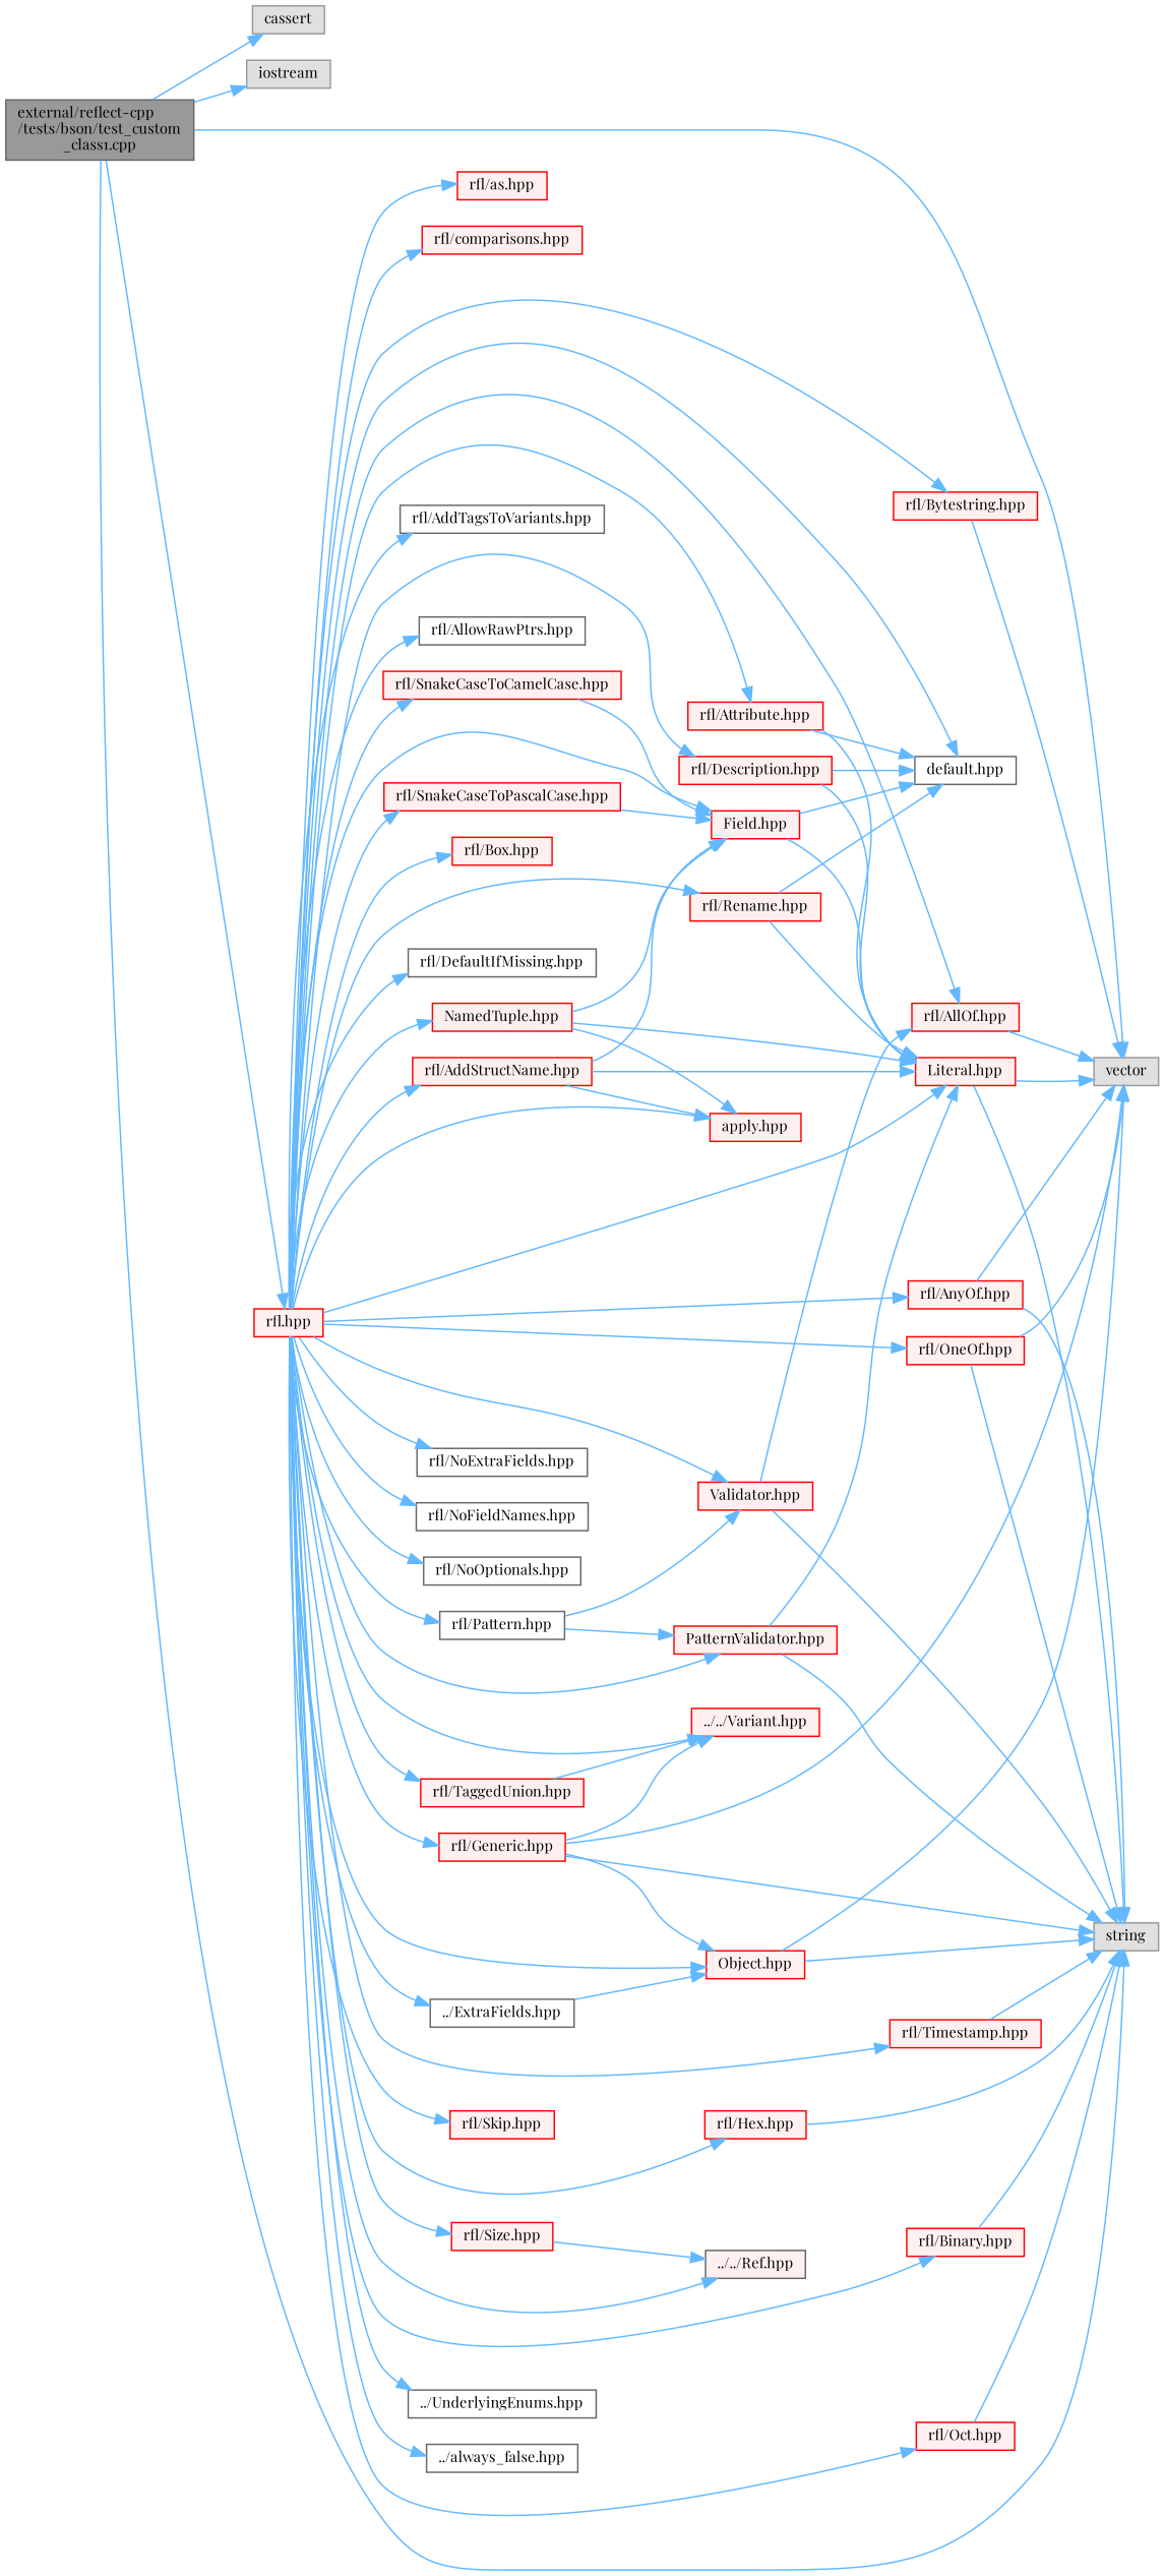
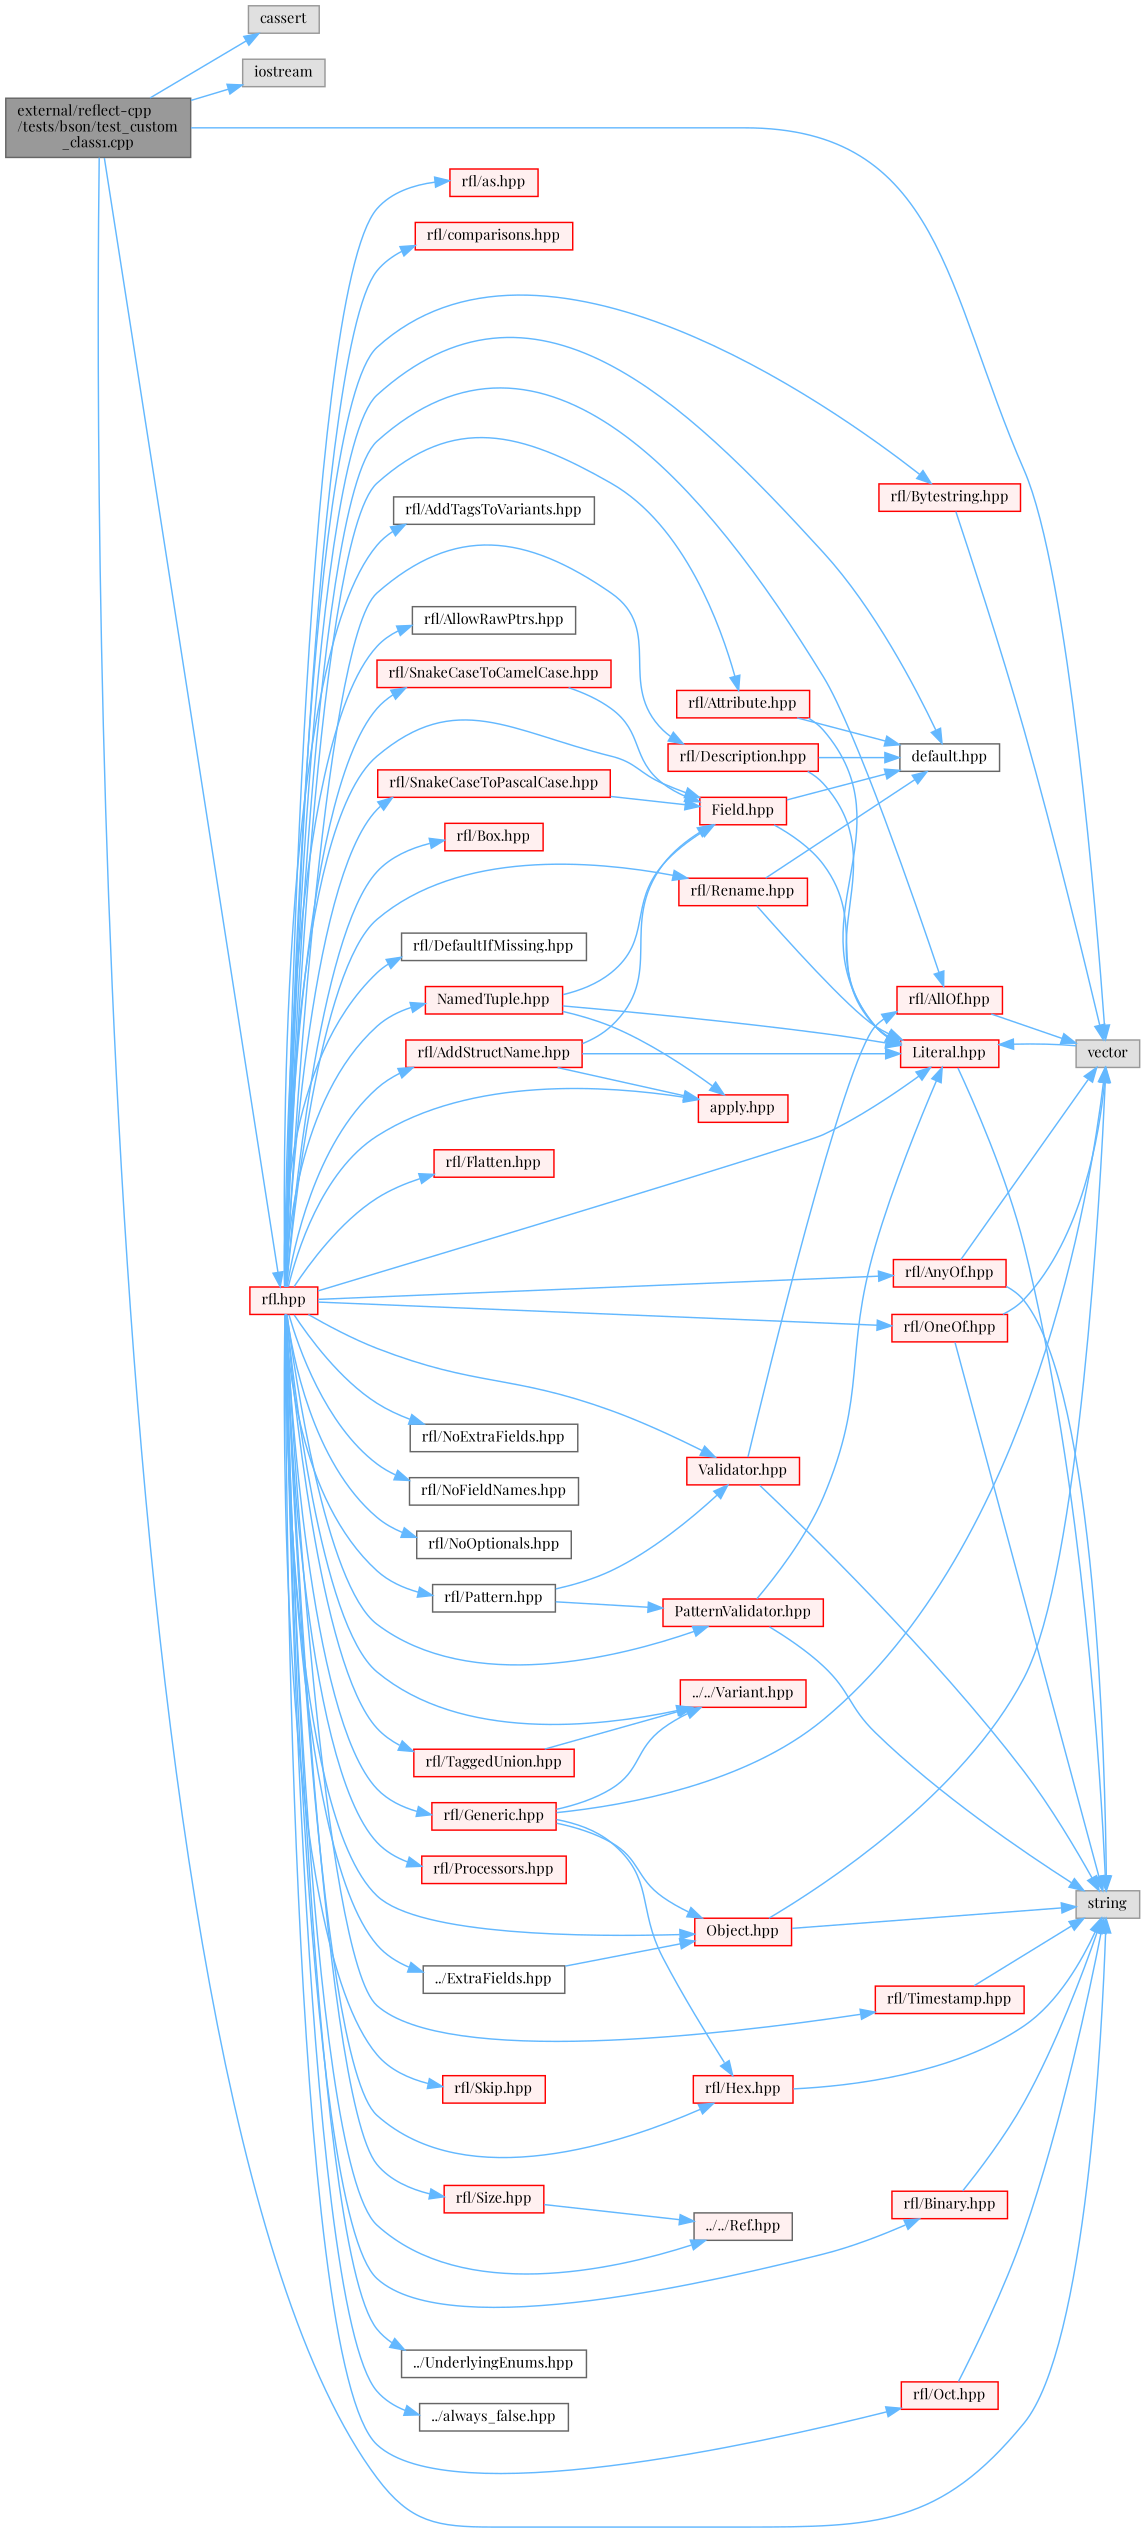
  digraph {
    fontname="Playfair Display"
    rankdir=LR
    node [color=red fillcolor="#FFF0F0" fontname="Playfair Display" fontsize=10 shape=box style=filled]
    edge [color=steelblue1 fontname="Playfair Display" fontsize=10 labelfontname=Helvetica labelfontsize=10 style=solid]
    n1 [color=gray40 fillcolor=grey60 fontcolor=black height=0.2 label="external/reflect-cpp\l/tests/bson/test_custom\l_class1.cpp" width=0.4]
    n2 [color=grey60 fillcolor="#E0E0E0" height=0.2 label=cassert width=0.4]
    n3 [color=grey60 fillcolor="#E0E0E0" height=0.2 label=iostream width=0.4]
    n4 [height=0.2 label="rfl.hpp" width=0.4]
    n5 [color=grey60 fillcolor="#E0E0E0" height=0.2 label=string width=0.4]
    n6 [color=grey60 fillcolor="#E0E0E0" height=0.2 label=vector width=0.4]
    n7 [height=0.2 label="rfl/AddStructName.hpp" width=0.4]
    n8 [height=0.2 label="Field.hpp" width=0.4]
    n9 [height=0.2 label="Literal.hpp" width=0.4]
    n10 [color=grey40 fillcolor=white height=0.2 label="default.hpp" width=0.4]
    n11 [height=0.2 label="apply.hpp" width=0.4]
    n12 [color=grey40 fillcolor=white height=0.2 label="rfl/AddTagsToVariants.hpp" width=0.4]
    n13 [height=0.2 label="rfl/AllOf.hpp" width=0.4]
    n14 [color=grey40 fillcolor=white height=0.2 label="rfl/AllowRawPtrs.hpp" width=0.4]
    n15 [height=0.2 label="rfl/AnyOf.hpp" width=0.4]
    n16 [height=0.2 label="rfl/Attribute.hpp" width=0.4]
    n17 [height=0.2 label="rfl/Binary.hpp" width=0.4]
    n18 [height=0.2 label="rfl/Box.hpp" width=0.4]
    n19 [height=0.2 label="rfl/Bytestring.hpp" width=0.4]
    n20 [color=grey40 fillcolor=white height=0.2 label="rfl/DefaultIfMissing.hpp" width=0.4]
    n21 [height=0.2 label="rfl/Description.hpp" width=0.4]
    n22 [color=grey40 fillcolor=white height=0.2 label="../ExtraFields.hpp" width=0.4]
    n23 [height=0.2 label="Object.hpp" width=0.4]
+   n24 [height=0.2 label="rfl/Flatten.hpp" width=0.4]
    n25 [height=0.2 label="rfl/Generic.hpp" width=0.4]
    n26 [height=0.2 label="../../Variant.hpp" width=0.4]
    n27 [height=0.2 label="rfl/Hex.hpp" width=0.4]
    n28 [height=0.2 label="NamedTuple.hpp" width=0.4]
    n29 [color=grey40 fillcolor=white height=0.2 label="rfl/NoExtraFields.hpp" width=0.4]
    n30 [color=grey40 fillcolor=white height=0.2 label="rfl/NoFieldNames.hpp" width=0.4]
    n31 [color=grey40 fillcolor=white height=0.2 label="rfl/NoOptionals.hpp" width=0.4]
    n32 [height=0.2 label="rfl/Oct.hpp" width=0.4]
    n33 [height=0.2 label="rfl/OneOf.hpp" width=0.4]
    n34 [color=grey40 fillcolor=white height=0.2 label="rfl/Pattern.hpp" width=0.4]
    n35 [height=0.2 label="PatternValidator.hpp" width=0.4]
    n36 [height=0.2 label="Validator.hpp" width=0.4]
+   n37 [height=0.2 label="rfl/Processors.hpp" width=0.4]
    n38 [color=grey40 height=0.2 label="../../Ref.hpp" width=0.4]
    n39 [height=0.2 label="rfl/Rename.hpp" width=0.4]
    n40 [height=0.2 label="rfl/Size.hpp" width=0.4]
    n41 [height=0.2 label="rfl/Skip.hpp" width=0.4]
    n42 [height=0.2 label="rfl/SnakeCaseToCamelCase.hpp" width=0.4]
    n43 [height=0.2 label="rfl/SnakeCaseToPascalCase.hpp" width=0.4]
    n44 [height=0.2 label="rfl/TaggedUnion.hpp" width=0.4]
    n45 [height=0.2 label="rfl/Timestamp.hpp" width=0.4]
    n46 [color=grey40 fillcolor=white height=0.2 label="../UnderlyingEnums.hpp" width=0.4]
    n47 [color=grey40 fillcolor=white height=0.2 label="../always_false.hpp" width=0.4]
    n48 [height=0.2 label="rfl/as.hpp" width=0.4]
    n49 [height=0.2 label="rfl/comparisons.hpp" width=0.4]
    n1 -> n2
    n1 -> n3
    n1 -> n4
    n1 -> n5
    n1 -> n6
    n4 -> n7
    n4 -> n8
    n4 -> n9
    n4 -> n10
    n4 -> n11
    n4 -> n12
    n4 -> n13
    n4 -> n14
    n4 -> n15
    n4 -> n16
    n4 -> n17
    n4 -> n18
    n4 -> n19
    n4 -> n20
    n4 -> n21
    n4 -> n22
    n4 -> n23
+   n4 -> n24
    n4 -> n25
    n4 -> n26
    n4 -> n27
    n4 -> n28
    n4 -> n29
    n4 -> n30
    n4 -> n31
    n4 -> n32
    n4 -> n33
    n4 -> n34
    n4 -> n35
    n4 -> n36
+   n4 -> n37
    n4 -> n38
    n4 -> n39
    n4 -> n40
    n4 -> n41
    n4 -> n42
    n4 -> n43
    n4 -> n44
    n4 -> n45
    n4 -> n46
    n4 -> n47
    n4 -> n48
    n4 -> n49
    n7 -> n8
    n7 -> n9
    n7 -> n11
    n8 -> n9
    n8 -> n10
    n9 -> n5
-   n9 -> n6
+   n6 -> n9
    n13 -> n6
    n15 -> n5
    n15 -> n6
    n16 -> n9
    n16 -> n10
    n17 -> n5
    n19 -> n6
    n21 -> n9
    n21 -> n10
    n22 -> n23
    n23 -> n5
    n23 -> n6
-   n25 -> n5
+   n25 -> n27
    n25 -> n6
    n25 -> n23
    n25 -> n26
    n27 -> n5
    n28 -> n8
    n28 -> n9
    n28 -> n11
    n32 -> n5
    n33 -> n5
    n33 -> n6
    n34 -> n35
    n34 -> n36
    n35 -> n5
    n35 -> n9
    n36 -> n5
    n36 -> n13
    n39 -> n9
    n39 -> n10
    n40 -> n38
    n42 -> n8
    n43 -> n8
    n44 -> n26
    n45 -> n5
  }
